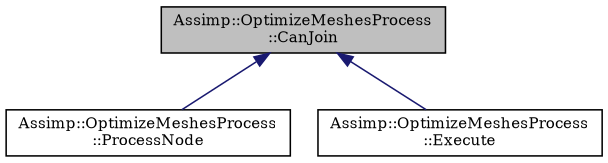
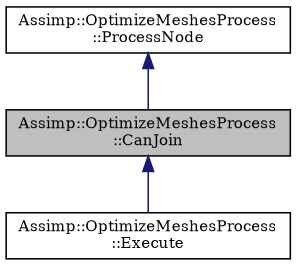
  digraph {
    fontname="DejaVu Serif"
    rankdir=TB
    node [color=black fillcolor=white fontname="DejaVu Serif" fontsize=10 shape=record style=filled]
    edge [color=midnightblue dir=back fontname="DejaVu Serif" fontsize=10 labelfontname=Helvetica labelfontsize=10 style=solid]
    n1 [fillcolor=grey75 fontcolor=black height=0.2 label="Assimp::OptimizeMeshesProcess\l::CanJoin" width=0.4]
    n2 [height=0.2 label="Assimp::OptimizeMeshesProcess\l::ProcessNode" width=0.4]
    n3 [height=0.2 label="Assimp::OptimizeMeshesProcess\l::Execute" width=0.4]
-   n1 -> n2
+   n2 -> n1
    n1 -> n3
  }
